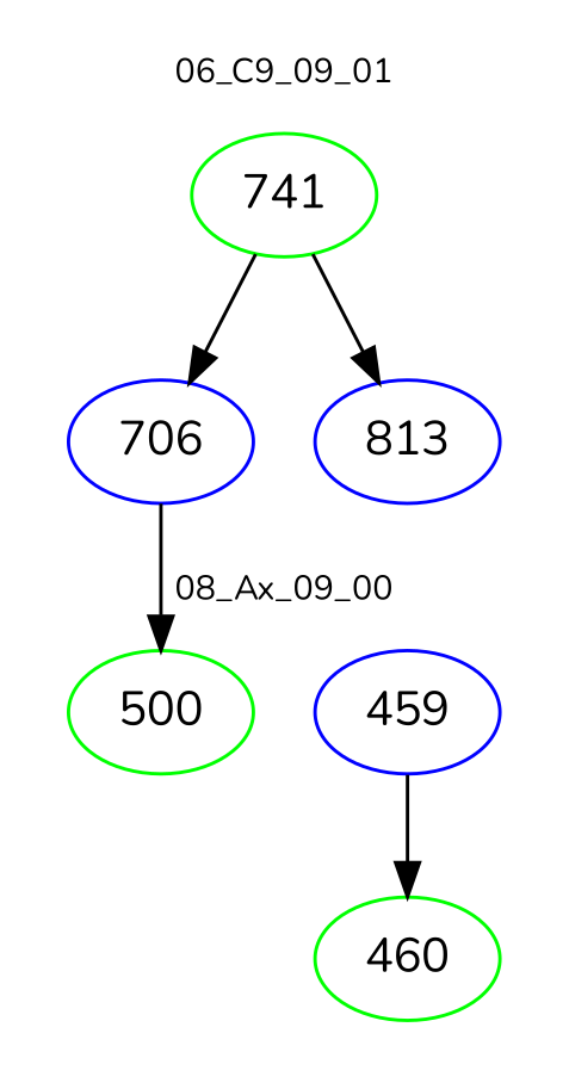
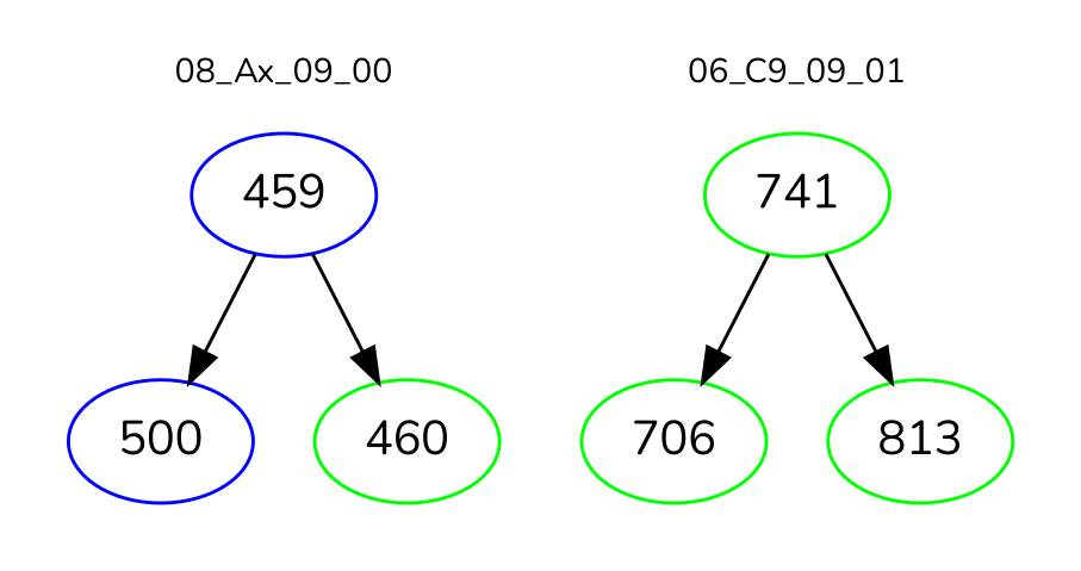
  digraph {
    fontname=Nunito
    node [color=blue fontname=Nunito]
    edge [color=black fontname=Nunito]
    n1 [label=459]
-   n2 [color=green label=500]
+   n2 [label=500]
    n3 [color=green label=460]
    n4 [color=green label=741]
-   n5 [label=706]
-   n6 [label=813]
+   n5 [color=green label=706]
+   n6 [color=green label=813]
    subgraph cluster_1 {
      color=white
      fontsize=10
      label="08_Ax_09_00"
      n1
      n2
      n3
    }
    subgraph cluster_2 {
      color=white
      fontsize=10
      label="06_C9_09_01"
      n4
      n5
      n6
    }
-   n5 -> n2
+   n1 -> n2
    n1 -> n3
    n4 -> n5
    n4 -> n6
  }
